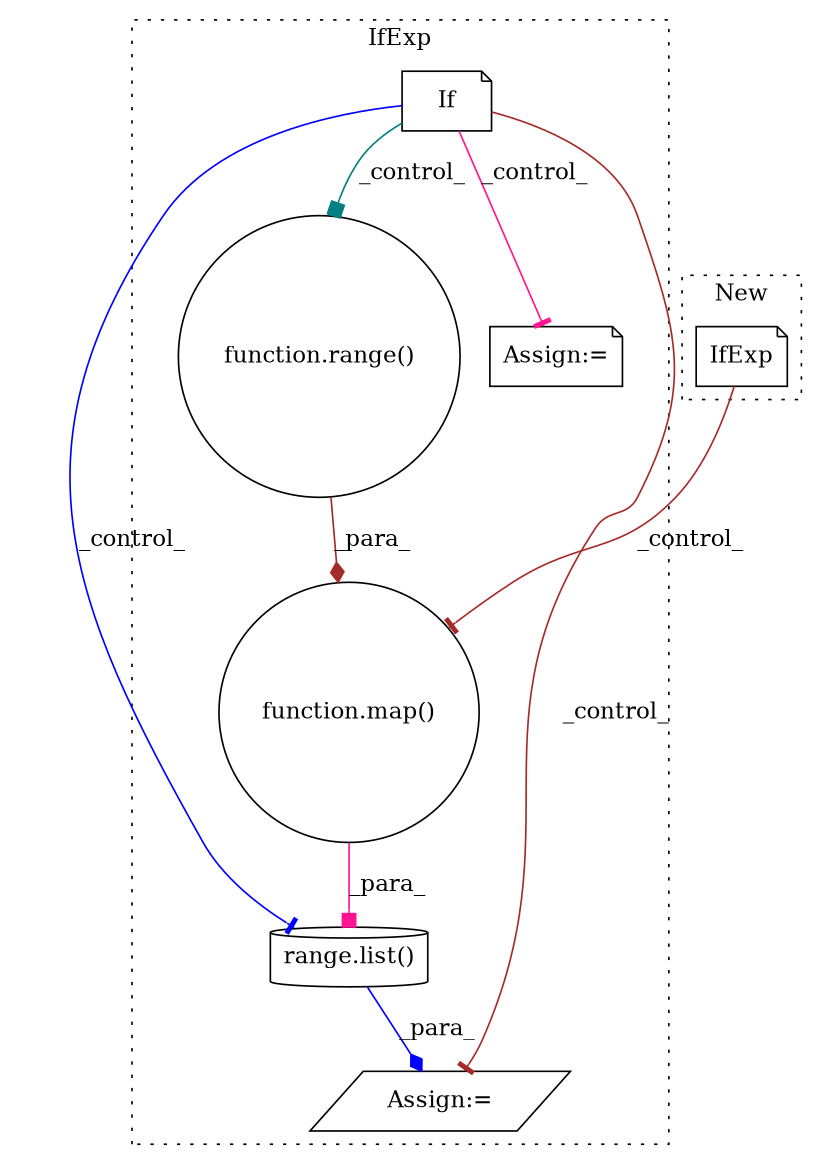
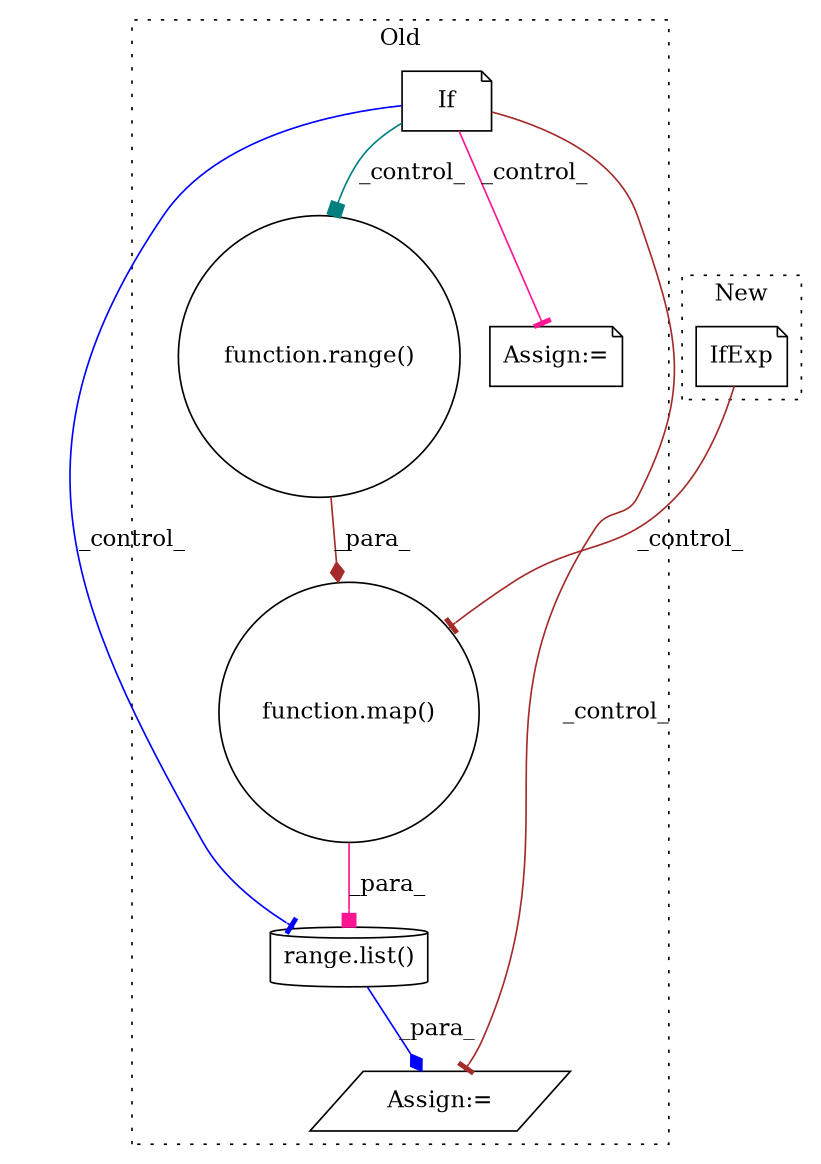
  digraph {
    node [a=75 l=3 shape=note]
    edge [arrowhead=tee color=brown]
    n1 [l="4,1" label="function.map()" s="3319,3368" shape=circle]
    n2 [l="5,1" label="range.list()" s="3314,3369" shape=cylinder]
    n3 [a=96 label=If s=2720]
    n4 [a=68 label="Assign:=" s=3311 shape=parallelogram]
    n5 [a=68 label="Assign:=" s=2771]
    n6 [l="6,1" label="function.range()" s="3262,3284" shape=circle]
    n7 [a=51 l="4,6" label=IfExp s="3940,3969"]
    subgraph cluster_1 {
-     label=IfExp
+     label=Old
      style=dotted
      n1
      n2
      n3
      n4
      n5
      n6
    }
    subgraph cluster_2 {
      label=New
      style=dotted
      n7
    }
    n1 -> n2 [arrowhead=box color=deeppink label=_para_]
    n2 -> n4 [arrowhead=diamond color=blue label=_para_]
    n3 -> n2 [color=blue label=_control_]
    n3 -> n4 [label=_control_]
    n3 -> n5 [color=deeppink label=_control_]
    n3 -> n6 [arrowhead=box color=teal label=_control_]
    n6 -> n1 [arrowhead=diamond label=_para_]
    n7 -> n1 [label=_control_]
  }
